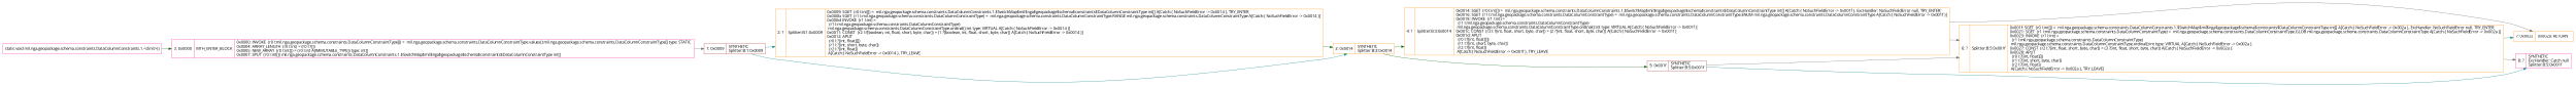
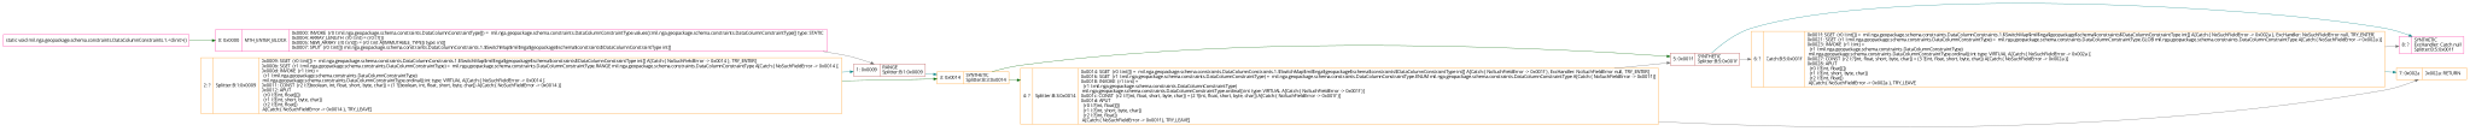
  digraph {
    fontname="Open Sans"
    rankdir=LR
    node [color=darkorange fontname="Open Sans" shape=record]
    edge [color=gray40 fontname="Open Sans"]
    n1 [color=deeppink label="{0\:\ 0x0000|MTH_ENTER_BLOCK\l|0x0000: INVOKE  (r0 I:mil.nga.geopackage.schema.constraints.DataColumnConstraintType[]) =  mil.nga.geopackage.schema.constraints.DataColumnConstraintType.values():mil.nga.geopackage.schema.constraints.DataColumnConstraintType[] type: STATIC \l0x0004: ARRAY_LENGTH  (r0 I:int) = (r0 I:?[]) \l0x0005: NEW_ARRAY  (r0 I:int[]) = (r0 I:int A[IMMUTABLE_TYPE]) type: int[] \l0x0007: SPUT  (r0 I:int[]) mil.nga.geopackage.schema.constraints.DataColumnConstraints.1.$SwitchMap$mil$nga$geopackage$schema$constraints$DataColumnConstraintType int[] \l}"]
-   n2 [color=brown label="{1\:\ 0x0009|SYNTHETIC\lSplitter:B:1:0x0009\l}"]
+   n2 [color=brown label="{1\:\ 0x0009|RANGE\lSplitter:B:1:0x0009\l}"]
    n3 [label="{2\:\ ?|Splitter:B:1:0x0009\l|0x0009: SGET  (r0 I:int[]) =  mil.nga.geopackage.schema.constraints.DataColumnConstraints.1.$SwitchMap$mil$nga$geopackage$schema$constraints$DataColumnConstraintType int[] A[Catch:\{ NoSuchFieldError \-\> 0x0014 \}, TRY_ENTER]\l0x000b: SGET  (r1 I:mil.nga.geopackage.schema.constraints.DataColumnConstraintType) =  mil.nga.geopackage.schema.constraints.DataColumnConstraintType.RANGE mil.nga.geopackage.schema.constraints.DataColumnConstraintType A[Catch:\{ NoSuchFieldError \-\> 0x0014 \}]\l0x000d: INVOKE  (r1 I:int) = \l  (r1 I:mil.nga.geopackage.schema.constraints.DataColumnConstraintType)\l mil.nga.geopackage.schema.constraints.DataColumnConstraintType.ordinal():int type: VIRTUAL A[Catch:\{ NoSuchFieldError \-\> 0x0014 \}]\l0x0011: CONST  (r2 I:?[boolean, int, float, short, byte, char]) = (1 ?[boolean, int, float, short, byte, char]) A[Catch:\{ NoSuchFieldError \-\> 0x0014 \}]\l0x0012: APUT  \l  (r0 I:?[int, float][])\l  (r1 I:?[int, short, byte, char])\l  (r2 I:?[int, float])\l A[Catch:\{ NoSuchFieldError \-\> 0x0014 \}, TRY_LEAVE]\l}"]
    n4 [label="{3\:\ 0x0014|SYNTHETIC\lSplitter:B:3:0x0014\l}"]
    n5 [label="{4\:\ ?|Splitter:B:3:0x0014\l|0x0014: SGET  (r0 I:int[]) =  mil.nga.geopackage.schema.constraints.DataColumnConstraints.1.$SwitchMap$mil$nga$geopackage$schema$constraints$DataColumnConstraintType int[] A[Catch:\{ NoSuchFieldError \-\> 0x001f \}, ExcHandler: NoSuchFieldError null, TRY_ENTER]\l0x0016: SGET  (r1 I:mil.nga.geopackage.schema.constraints.DataColumnConstraintType) =  mil.nga.geopackage.schema.constraints.DataColumnConstraintType.ENUM mil.nga.geopackage.schema.constraints.DataColumnConstraintType A[Catch:\{ NoSuchFieldError \-\> 0x001f \}]\l0x0018: INVOKE  (r1 I:int) = \l  (r1 I:mil.nga.geopackage.schema.constraints.DataColumnConstraintType)\l mil.nga.geopackage.schema.constraints.DataColumnConstraintType.ordinal():int type: VIRTUAL A[Catch:\{ NoSuchFieldError \-\> 0x001f \}]\l0x001c: CONST  (r2 I:?[int, float, short, byte, char]) = (2 ?[int, float, short, byte, char]) A[Catch:\{ NoSuchFieldError \-\> 0x001f \}]\l0x001d: APUT  \l  (r0 I:?[int, float][])\l  (r1 I:?[int, short, byte, char])\l  (r2 I:?[int, float])\l A[Catch:\{ NoSuchFieldError \-\> 0x001f \}, TRY_LEAVE]\l}"]
    n6 [color=brown label="{5\:\ 0x001f|SYNTHETIC\lSplitter:B:5:0x001f\l}"]
    n7 [label="{7\:\ 0x002a|0x002a: RETURN   \l}"]
-   n8 [label="{6\:\ ?|Splitter:B:5:0x001f\l|0x001f: SGET  (r0 I:int[]) =  mil.nga.geopackage.schema.constraints.DataColumnConstraints.1.$SwitchMap$mil$nga$geopackage$schema$constraints$DataColumnConstraintType int[] A[Catch:\{ NoSuchFieldError \-\> 0x002a \}, ExcHandler: NoSuchFieldError null, TRY_ENTER]\l0x0021: SGET  (r1 I:mil.nga.geopackage.schema.constraints.DataColumnConstraintType) =  mil.nga.geopackage.schema.constraints.DataColumnConstraintType.GLOB mil.nga.geopackage.schema.constraints.DataColumnConstraintType A[Catch:\{ NoSuchFieldError \-\> 0x002a \}]\l0x0023: INVOKE  (r1 I:int) = \l  (r1 I:mil.nga.geopackage.schema.constraints.DataColumnConstraintType)\l mil.nga.geopackage.schema.constraints.DataColumnConstraintType.ordinal():int type: VIRTUAL A[Catch:\{ NoSuchFieldError \-\> 0x002a \}]\l0x0027: CONST  (r2 I:?[int, float, short, byte, char]) = (3 ?[int, float, short, byte, char]) A[Catch:\{ NoSuchFieldError \-\> 0x002a \}]\l0x0028: APUT  \l  (r0 I:?[int, float][])\l  (r1 I:?[int, short, byte, char])\l  (r2 I:?[int, float])\l A[Catch:\{ NoSuchFieldError \-\> 0x002a \}, TRY_LEAVE]\l}"]
+   n8 [label="{6\:\ ?|Catch:B:5:0x001f\l|0x001f: SGET  (r0 I:int[]) =  mil.nga.geopackage.schema.constraints.DataColumnConstraints.1.$SwitchMap$mil$nga$geopackage$schema$constraints$DataColumnConstraintType int[] A[Catch:\{ NoSuchFieldError \-\> 0x002a \}, ExcHandler: NoSuchFieldError null, TRY_ENTER]\l0x0021: SGET  (r1 I:mil.nga.geopackage.schema.constraints.DataColumnConstraintType) =  mil.nga.geopackage.schema.constraints.DataColumnConstraintType.GLOB mil.nga.geopackage.schema.constraints.DataColumnConstraintType A[Catch:\{ NoSuchFieldError \-\> 0x002a \}]\l0x0023: INVOKE  (r1 I:int) = \l  (r1 I:mil.nga.geopackage.schema.constraints.DataColumnConstraintType)\l mil.nga.geopackage.schema.constraints.DataColumnConstraintType.ordinal():int type: VIRTUAL A[Catch:\{ NoSuchFieldError \-\> 0x002a \}]\l0x0027: CONST  (r2 I:?[int, float, short, byte, char]) = (3 ?[int, float, short, byte, char]) A[Catch:\{ NoSuchFieldError \-\> 0x002a \}]\l0x0028: APUT  \l  (r0 I:?[int, float][])\l  (r1 I:?[int, short, byte, char])\l  (r2 I:?[int, float])\l A[Catch:\{ NoSuchFieldError \-\> 0x002a \}, TRY_LEAVE]\l}"]
    n9 [color=deeppink label="{8\:\ ?|SYNTHETIC\lExcHandler: Catch null\lSplitter:B:5:0x001f\l}"]
    n10 [color=deeppink label="{static void mil.nga.geopackage.schema.constraints.DataColumnConstraints.1.\<clinit\>() }"]
    n1 -> n2
-   n2 -> n3 [color=teal]
+   n3 -> n2 [color=teal]
    n2 -> n4 [color=teal]
    n3 -> n4 [color=darkgreen]
    n4 -> n5 [color=darkgreen]
    n4 -> n6 [color=darkgreen]
-   n5 -> n8
+   n5 -> n6
    n5 -> n7
    n6 -> n8
    n6 -> n9 [color=teal]
    n8 -> n7 [color=teal]
    n8 -> n9
    n10 -> n1 [color=darkgreen]
  }
